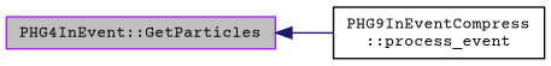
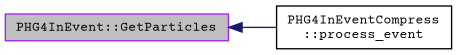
  digraph {
    rankdir=LR
    fontname="Courier Prime"
    node [fontname="Courier Prime" fontsize=10 shape=record]
    n1 [color=purple fillcolor=grey75 fontcolor=black height=0.2 label="PHG4InEvent::GetParticles" style=filled width=0.4]
-   n2 [color=black height=0.2 label="PHG9InEventCompress\l::process_event" width=0.4]
+   n2 [color=black height=0.2 label="PHG4InEventCompress\l::process_event" width=0.4]
    n1 -> n2 [color=midnightblue dir=back fontname="Courier Prime" fontsize=10 labelfontname=FreeSans labelfontsize=10 style=solid]
  }
